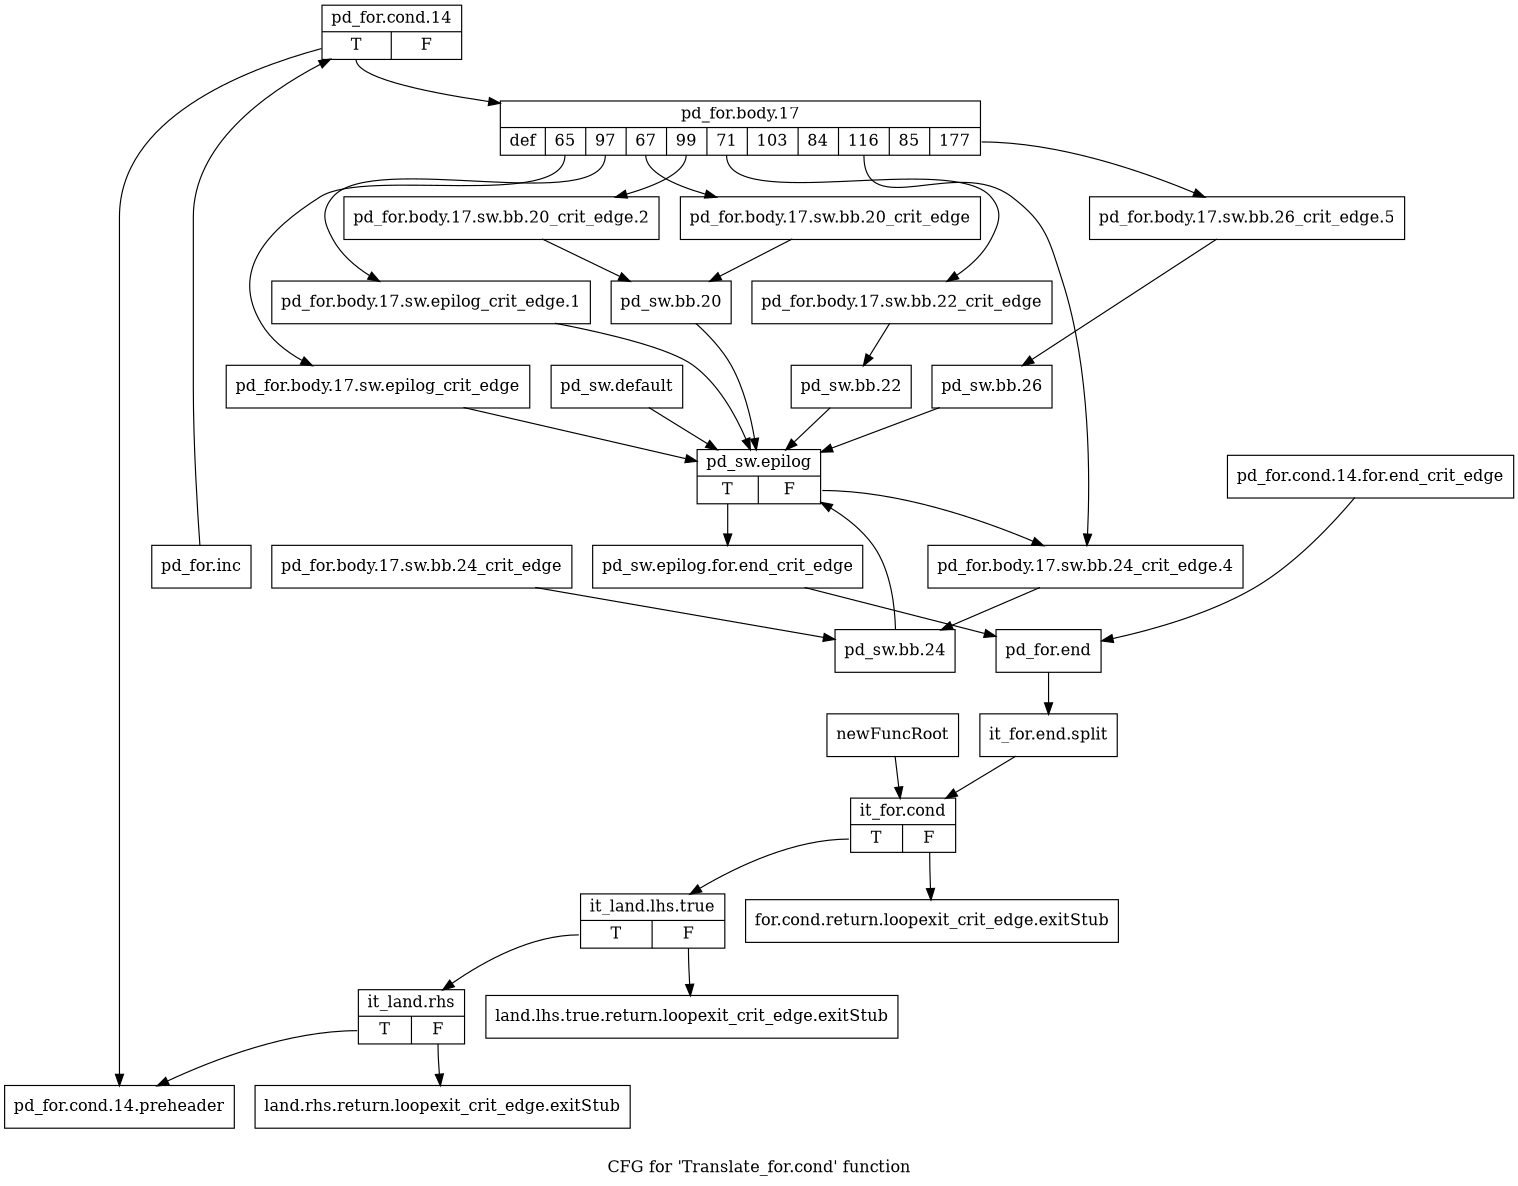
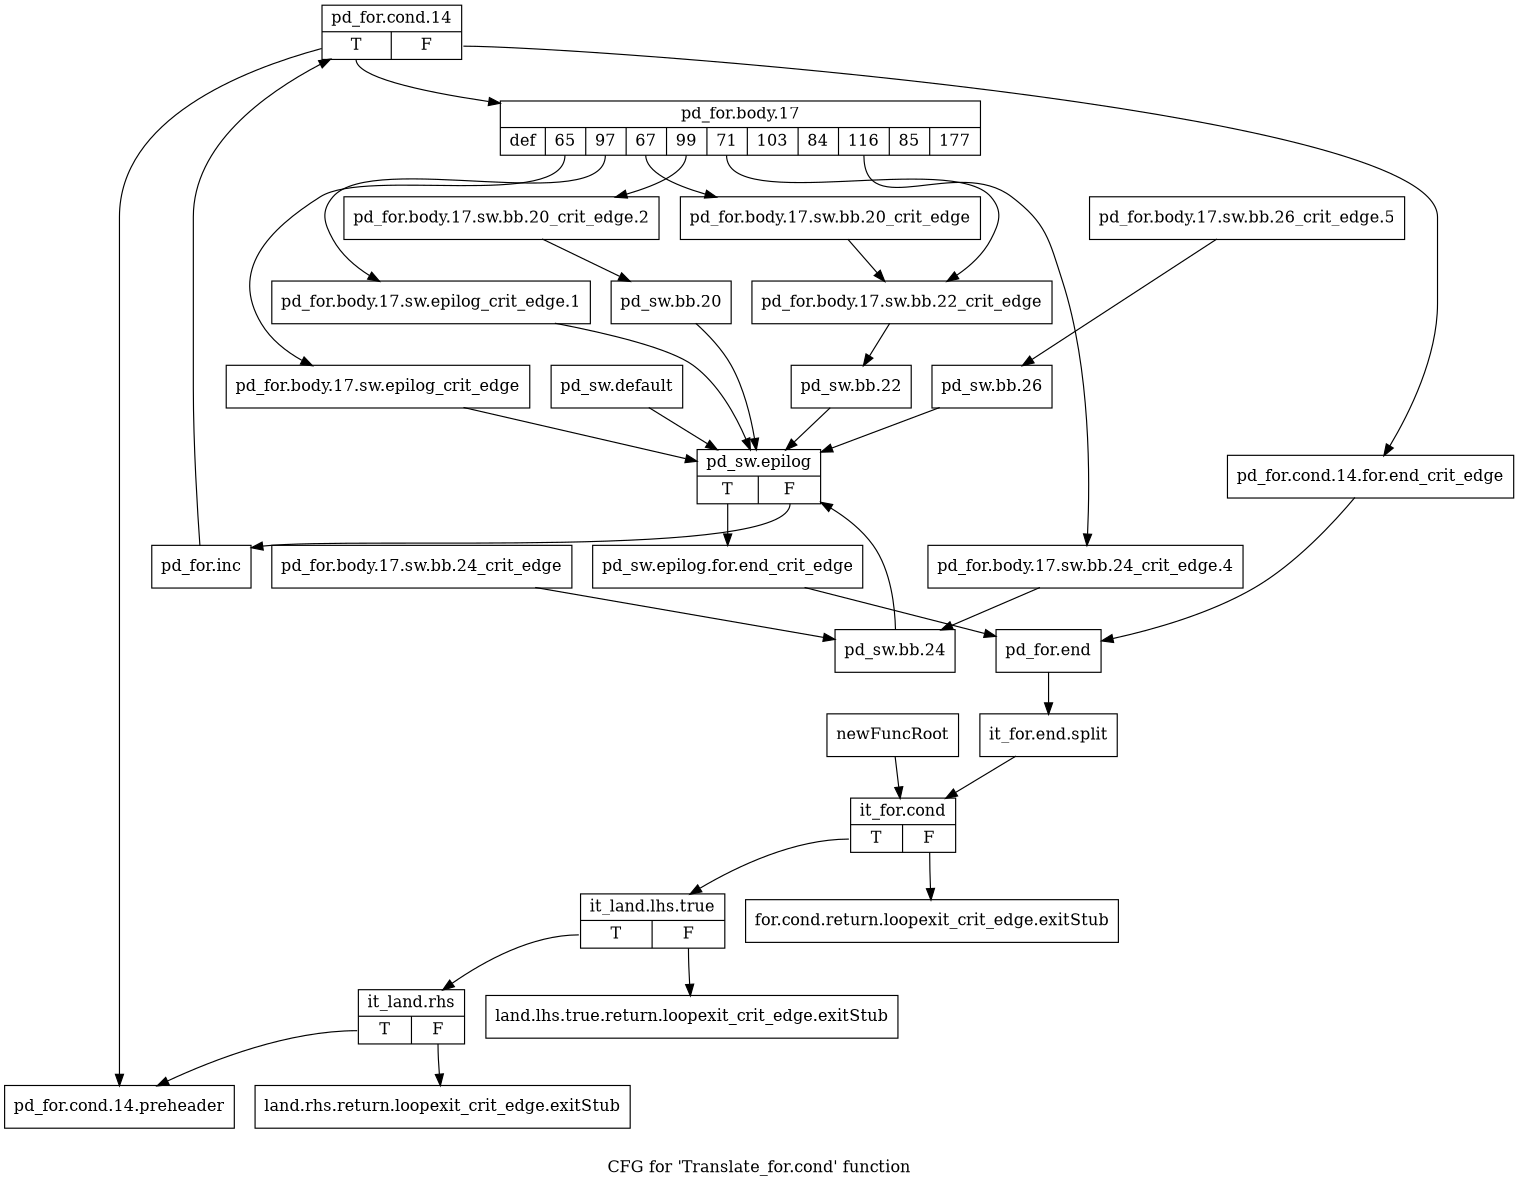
  digraph {
    label="CFG for 'Translate_for.cond' function"
    node [shape=record]
    n1 [label="{newFuncRoot}"]
    n2 [label="{it_for.cond|{<s0>T|<s1>F}}"]
    n3 [label="{for.cond.return.loopexit_crit_edge.exitStub}"]
    n4 [label="{it_land.lhs.true|{<s0>T|<s1>F}}"]
    n5 [label="{land.lhs.true.return.loopexit_crit_edge.exitStub}"]
    n6 [label="{it_land.rhs|{<s0>T|<s1>F}}"]
    n7 [label="{land.rhs.return.loopexit_crit_edge.exitStub}"]
    n8 [label="{pd_for.cond.14.preheader}"]
    n9 [label="{pd_for.cond.14|{<s0>T|<s1>F}}"]
    n10 [label="{pd_for.body.17|{<s0>def|<s1>65|<s2>97|<s3>67|<s4>99|<s5>71|<s6>103|<s7>84|<s8>116|<s9>85|<s10>177}}"]
    n11 [label="{pd_for.cond.14.for.end_crit_edge}"]
    n12 [label="{pd_for.body.17.sw.epilog_crit_edge}"]
    n13 [label="{pd_for.body.17.sw.epilog_crit_edge.1}"]
    n14 [label="{pd_for.body.17.sw.bb.20_crit_edge}"]
    n15 [label="{pd_for.body.17.sw.bb.20_crit_edge.2}"]
    n16 [label="{pd_for.body.17.sw.bb.22_crit_edge}"]
    n17 [label="{pd_for.body.17.sw.bb.24_crit_edge.4}"]
    n18 [label="{pd_for.body.17.sw.bb.26_crit_edge.5}"]
    n19 [label="{pd_for.end}"]
    n20 [label="{pd_sw.default}"]
    n21 [label="{pd_sw.epilog|{<s0>T|<s1>F}}"]
    n22 [label="{pd_sw.bb.20}"]
    n23 [label="{pd_sw.bb.22}"]
    n24 [label="{pd_for.body.17.sw.bb.24_crit_edge}"]
    n25 [label="{pd_sw.bb.24}"]
    n26 [label="{pd_sw.bb.26}"]
    n27 [label="{it_for.end.split}"]
    n28 [label="{pd_sw.epilog.for.end_crit_edge}"]
    n29 [label="{pd_for.inc}"]
    n1 -> n2
    n2 -> n3 [tailport=s1]
    n2 -> n4 [tailport=s0]
    n4 -> n5 [tailport=s1]
    n4 -> n6 [tailport=s0]
    n6 -> n7 [tailport=s1]
    n6 -> n8 [tailport=s0]
    n9 -> n8
    n9 -> n10 [tailport=s0]
+   n9 -> n11 [tailport=s1]
    n10 -> n12 [tailport=s1]
    n10 -> n13 [tailport=s2]
    n10 -> n14 [tailport=s3]
    n10 -> n15 [tailport=s4]
    n10 -> n16 [tailport=s5]
    n10 -> n17 [tailport=s8]
-   n10 -> n18 [tailport=s10]
    n11 -> n19
    n12 -> n21
    n13 -> n21
-   n14 -> n22
+   n14 -> n16
    n15 -> n22
    n16 -> n23
    n17 -> n25
    n18 -> n26
    n19 -> n27
    n20 -> n21
    n21 -> n28 [tailport=s0]
-   n21 -> n17 [tailport=s1]
+   n21 -> n29 [tailport=s1]
    n22 -> n21
    n23 -> n21
    n24 -> n25
    n25 -> n21
    n26 -> n21
    n27 -> n2
    n28 -> n19
    n29 -> n9
  }
